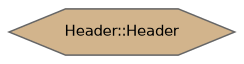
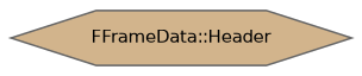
  digraph {
    rankdir=LR
-   n1 [color=grey40 fillcolor=tan fontname=Helvetica fontsize=10 height=0.2 label="Header::Header" shape=hexagon style=filled width=0.4]
+   n1 [color=grey40 fillcolor=tan fontname=Helvetica fontsize=10 height=0.2 label="FFrameData::Header" shape=hexagon style=filled width=0.4]
  }
